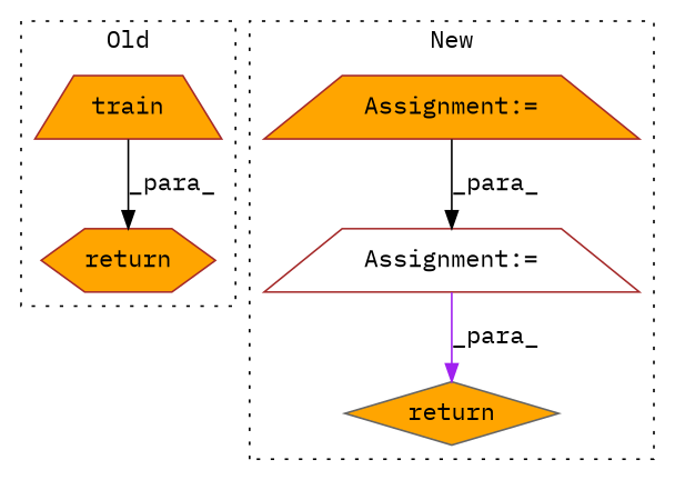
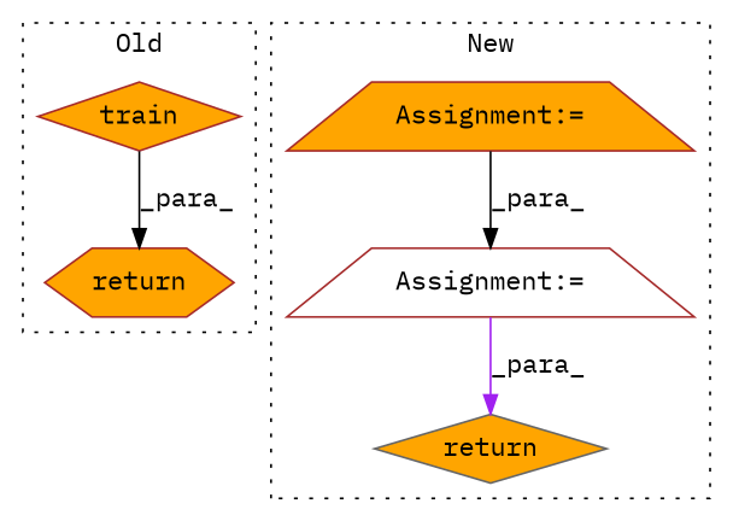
  digraph {
    fontname="IBM Plex Mono"
    node [a=41 l=12 shape=diamond style=filled fillcolor=orange color=brown fontname="IBM Plex Mono"]
    edge [color=black fontname="IBM Plex Mono"]
-   n1 [a=32 l="6,1" label=train s="3226,3246" shape=trapezium]
+   n1 [a=32 l="6,1" label=train s="3226,3246"]
    n2 [label=return s=3253 shape=hexagon]
    n3 [label=return s=3825 color=gray40]
    n4 [a=7 l=6 label="Assignment:=" s=2969 shape=trapezium]
    n5 [a=7 l=1 label="Assignment:=" s=3041 shape=trapezium fillcolor=white]
    subgraph cluster_1 {
      label=Old
      style=dotted
      n1
      n2
    }
    subgraph cluster_2 {
      label=New
      style=dotted
      n3
      n4
      n5
    }
    n1 -> n2 [label=_para_]
    n4 -> n5 [label=_para_]
    n5 -> n3 [label=_para_ color=purple]
  }
